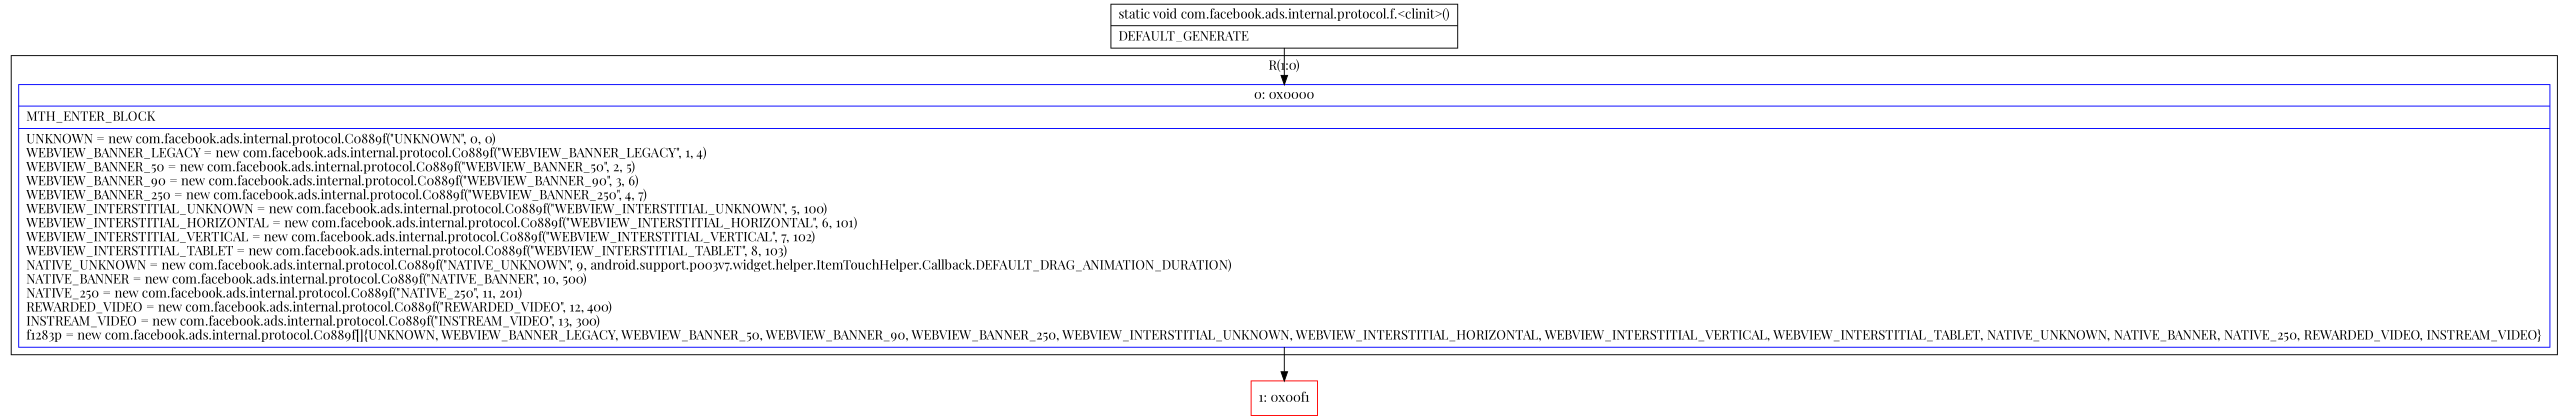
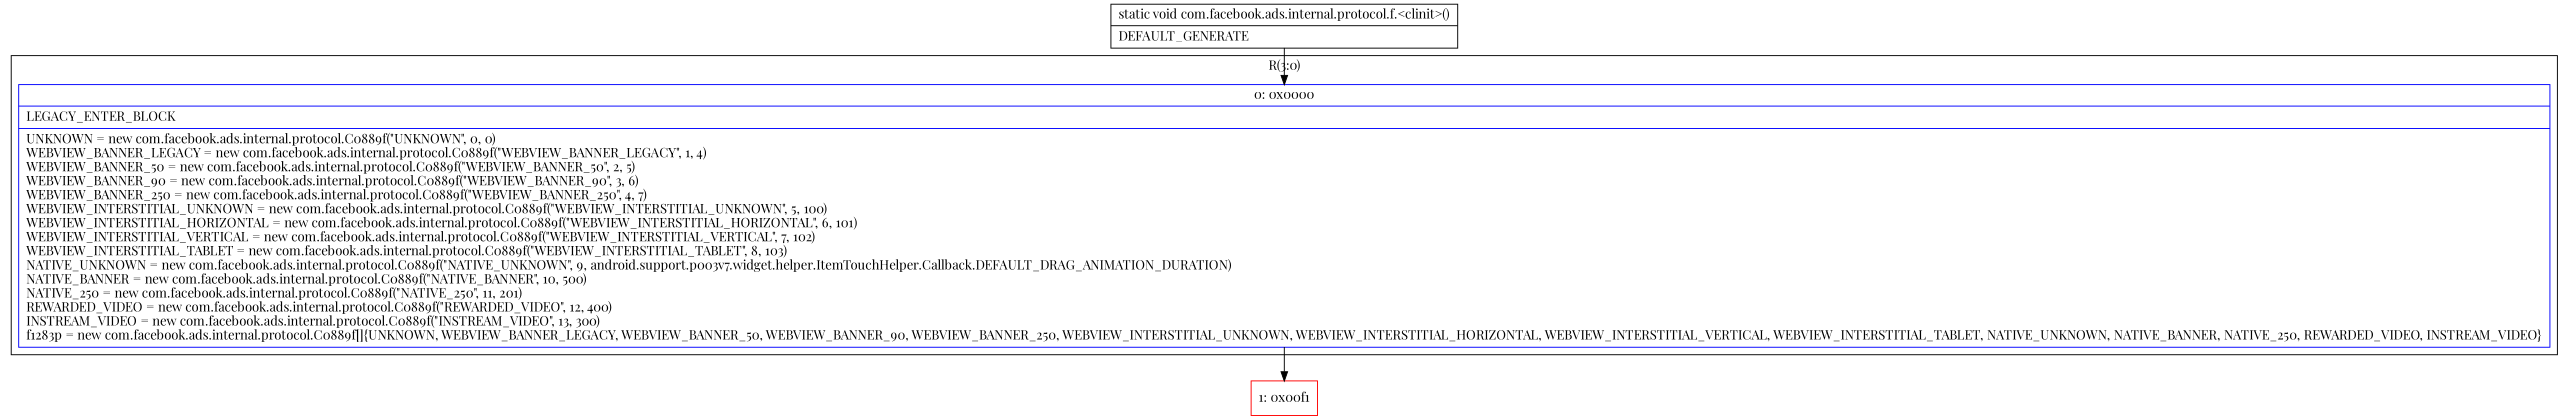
  digraph {
    fontname="Playfair Display"
    node [fontname="Playfair Display" shape=record]
    edge [fontname="Playfair Display"]
-   n1 [color=blue label="{0\:\ 0x0000|MTH_ENTER_BLOCK\l|UNKNOWN = new com.facebook.ads.internal.protocol.C0889f(\"UNKNOWN\", 0, 0)\lWEBVIEW_BANNER_LEGACY = new com.facebook.ads.internal.protocol.C0889f(\"WEBVIEW_BANNER_LEGACY\", 1, 4)\lWEBVIEW_BANNER_50 = new com.facebook.ads.internal.protocol.C0889f(\"WEBVIEW_BANNER_50\", 2, 5)\lWEBVIEW_BANNER_90 = new com.facebook.ads.internal.protocol.C0889f(\"WEBVIEW_BANNER_90\", 3, 6)\lWEBVIEW_BANNER_250 = new com.facebook.ads.internal.protocol.C0889f(\"WEBVIEW_BANNER_250\", 4, 7)\lWEBVIEW_INTERSTITIAL_UNKNOWN = new com.facebook.ads.internal.protocol.C0889f(\"WEBVIEW_INTERSTITIAL_UNKNOWN\", 5, 100)\lWEBVIEW_INTERSTITIAL_HORIZONTAL = new com.facebook.ads.internal.protocol.C0889f(\"WEBVIEW_INTERSTITIAL_HORIZONTAL\", 6, 101)\lWEBVIEW_INTERSTITIAL_VERTICAL = new com.facebook.ads.internal.protocol.C0889f(\"WEBVIEW_INTERSTITIAL_VERTICAL\", 7, 102)\lWEBVIEW_INTERSTITIAL_TABLET = new com.facebook.ads.internal.protocol.C0889f(\"WEBVIEW_INTERSTITIAL_TABLET\", 8, 103)\lNATIVE_UNKNOWN = new com.facebook.ads.internal.protocol.C0889f(\"NATIVE_UNKNOWN\", 9, android.support.p003v7.widget.helper.ItemTouchHelper.Callback.DEFAULT_DRAG_ANIMATION_DURATION)\lNATIVE_BANNER = new com.facebook.ads.internal.protocol.C0889f(\"NATIVE_BANNER\", 10, 500)\lNATIVE_250 = new com.facebook.ads.internal.protocol.C0889f(\"NATIVE_250\", 11, 201)\lREWARDED_VIDEO = new com.facebook.ads.internal.protocol.C0889f(\"REWARDED_VIDEO\", 12, 400)\lINSTREAM_VIDEO = new com.facebook.ads.internal.protocol.C0889f(\"INSTREAM_VIDEO\", 13, 300)\lf1283p = new com.facebook.ads.internal.protocol.C0889f[]\{UNKNOWN, WEBVIEW_BANNER_LEGACY, WEBVIEW_BANNER_50, WEBVIEW_BANNER_90, WEBVIEW_BANNER_250, WEBVIEW_INTERSTITIAL_UNKNOWN, WEBVIEW_INTERSTITIAL_HORIZONTAL, WEBVIEW_INTERSTITIAL_VERTICAL, WEBVIEW_INTERSTITIAL_TABLET, NATIVE_UNKNOWN, NATIVE_BANNER, NATIVE_250, REWARDED_VIDEO, INSTREAM_VIDEO\}\l}"]
+   n1 [color=blue label="{0\:\ 0x0000|LEGACY_ENTER_BLOCK\l|UNKNOWN = new com.facebook.ads.internal.protocol.C0889f(\"UNKNOWN\", 0, 0)\lWEBVIEW_BANNER_LEGACY = new com.facebook.ads.internal.protocol.C0889f(\"WEBVIEW_BANNER_LEGACY\", 1, 4)\lWEBVIEW_BANNER_50 = new com.facebook.ads.internal.protocol.C0889f(\"WEBVIEW_BANNER_50\", 2, 5)\lWEBVIEW_BANNER_90 = new com.facebook.ads.internal.protocol.C0889f(\"WEBVIEW_BANNER_90\", 3, 6)\lWEBVIEW_BANNER_250 = new com.facebook.ads.internal.protocol.C0889f(\"WEBVIEW_BANNER_250\", 4, 7)\lWEBVIEW_INTERSTITIAL_UNKNOWN = new com.facebook.ads.internal.protocol.C0889f(\"WEBVIEW_INTERSTITIAL_UNKNOWN\", 5, 100)\lWEBVIEW_INTERSTITIAL_HORIZONTAL = new com.facebook.ads.internal.protocol.C0889f(\"WEBVIEW_INTERSTITIAL_HORIZONTAL\", 6, 101)\lWEBVIEW_INTERSTITIAL_VERTICAL = new com.facebook.ads.internal.protocol.C0889f(\"WEBVIEW_INTERSTITIAL_VERTICAL\", 7, 102)\lWEBVIEW_INTERSTITIAL_TABLET = new com.facebook.ads.internal.protocol.C0889f(\"WEBVIEW_INTERSTITIAL_TABLET\", 8, 103)\lNATIVE_UNKNOWN = new com.facebook.ads.internal.protocol.C0889f(\"NATIVE_UNKNOWN\", 9, android.support.p003v7.widget.helper.ItemTouchHelper.Callback.DEFAULT_DRAG_ANIMATION_DURATION)\lNATIVE_BANNER = new com.facebook.ads.internal.protocol.C0889f(\"NATIVE_BANNER\", 10, 500)\lNATIVE_250 = new com.facebook.ads.internal.protocol.C0889f(\"NATIVE_250\", 11, 201)\lREWARDED_VIDEO = new com.facebook.ads.internal.protocol.C0889f(\"REWARDED_VIDEO\", 12, 400)\lINSTREAM_VIDEO = new com.facebook.ads.internal.protocol.C0889f(\"INSTREAM_VIDEO\", 13, 300)\lf1283p = new com.facebook.ads.internal.protocol.C0889f[]\{UNKNOWN, WEBVIEW_BANNER_LEGACY, WEBVIEW_BANNER_50, WEBVIEW_BANNER_90, WEBVIEW_BANNER_250, WEBVIEW_INTERSTITIAL_UNKNOWN, WEBVIEW_INTERSTITIAL_HORIZONTAL, WEBVIEW_INTERSTITIAL_VERTICAL, WEBVIEW_INTERSTITIAL_TABLET, NATIVE_UNKNOWN, NATIVE_BANNER, NATIVE_250, REWARDED_VIDEO, INSTREAM_VIDEO\}\l}"]
    n2 [color=red label="{1\:\ 0x00f1}"]
    n3 [label="{static void com.facebook.ads.internal.protocol.f.\<clinit\>()  | DEFAULT_GENERATE\l}"]
    subgraph cluster_1 {
-     label="R(1:0)"
+     label="R(3:0)"
      n1
    }
    n1 -> n2
    n3 -> n1
  }
